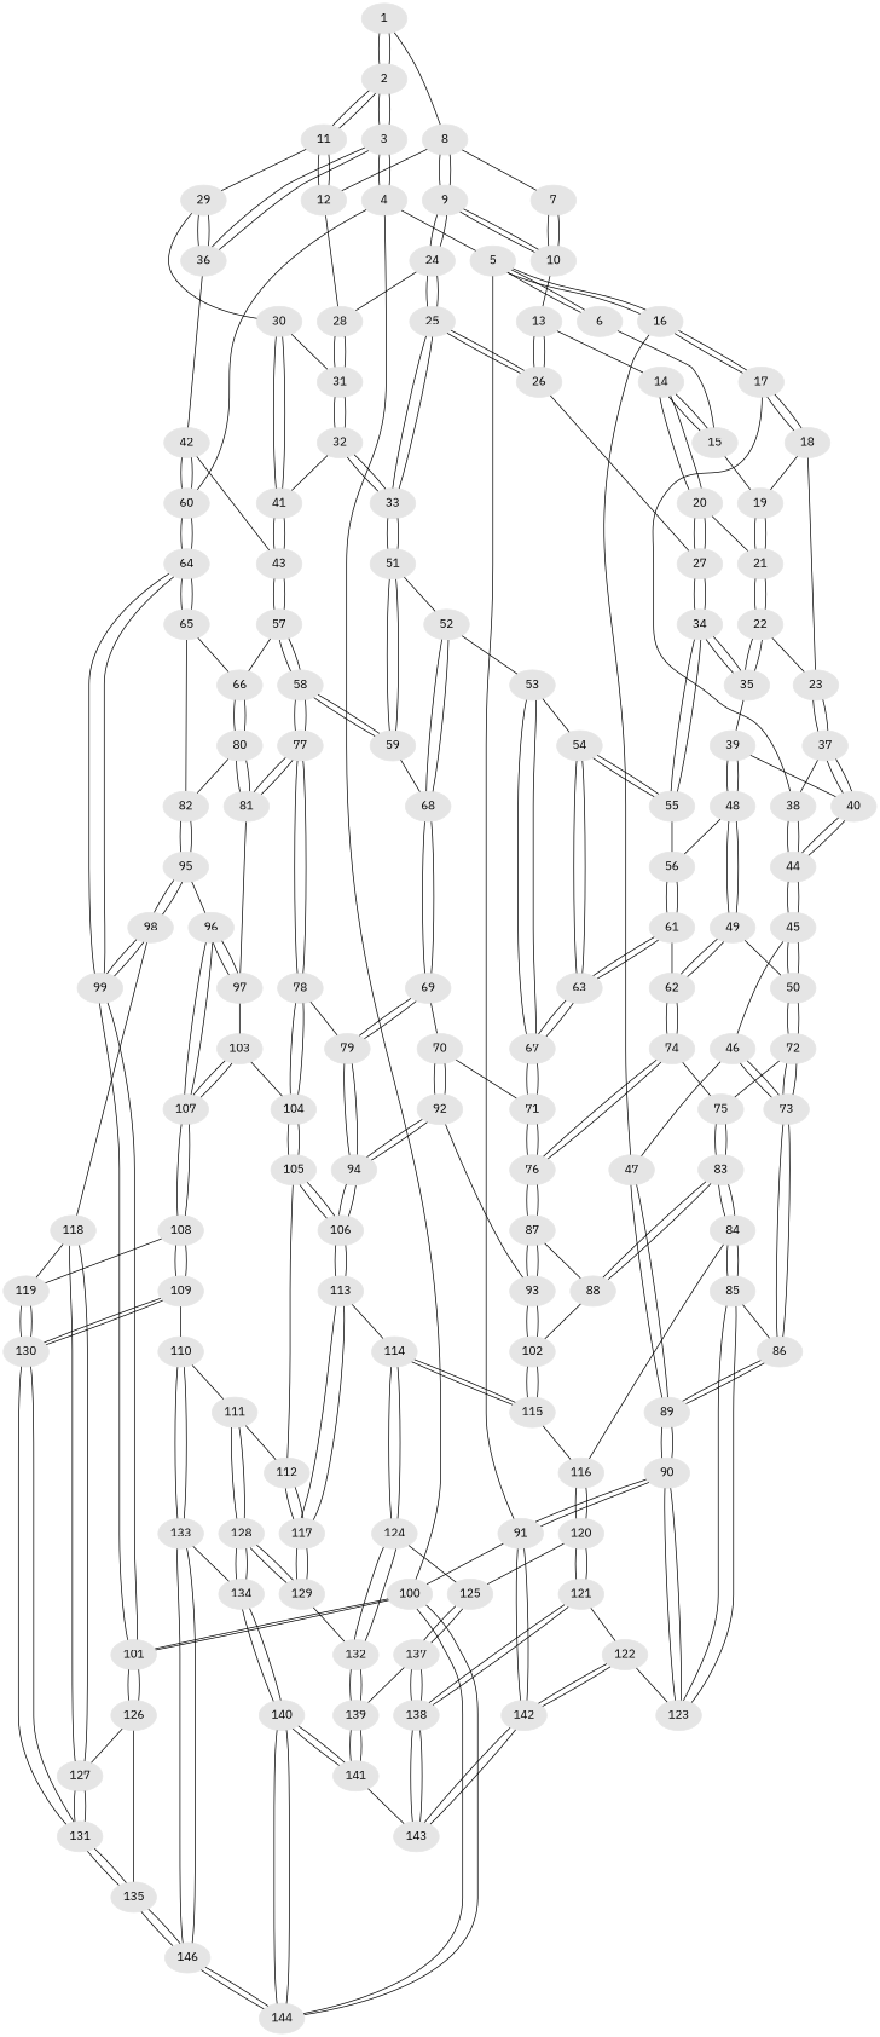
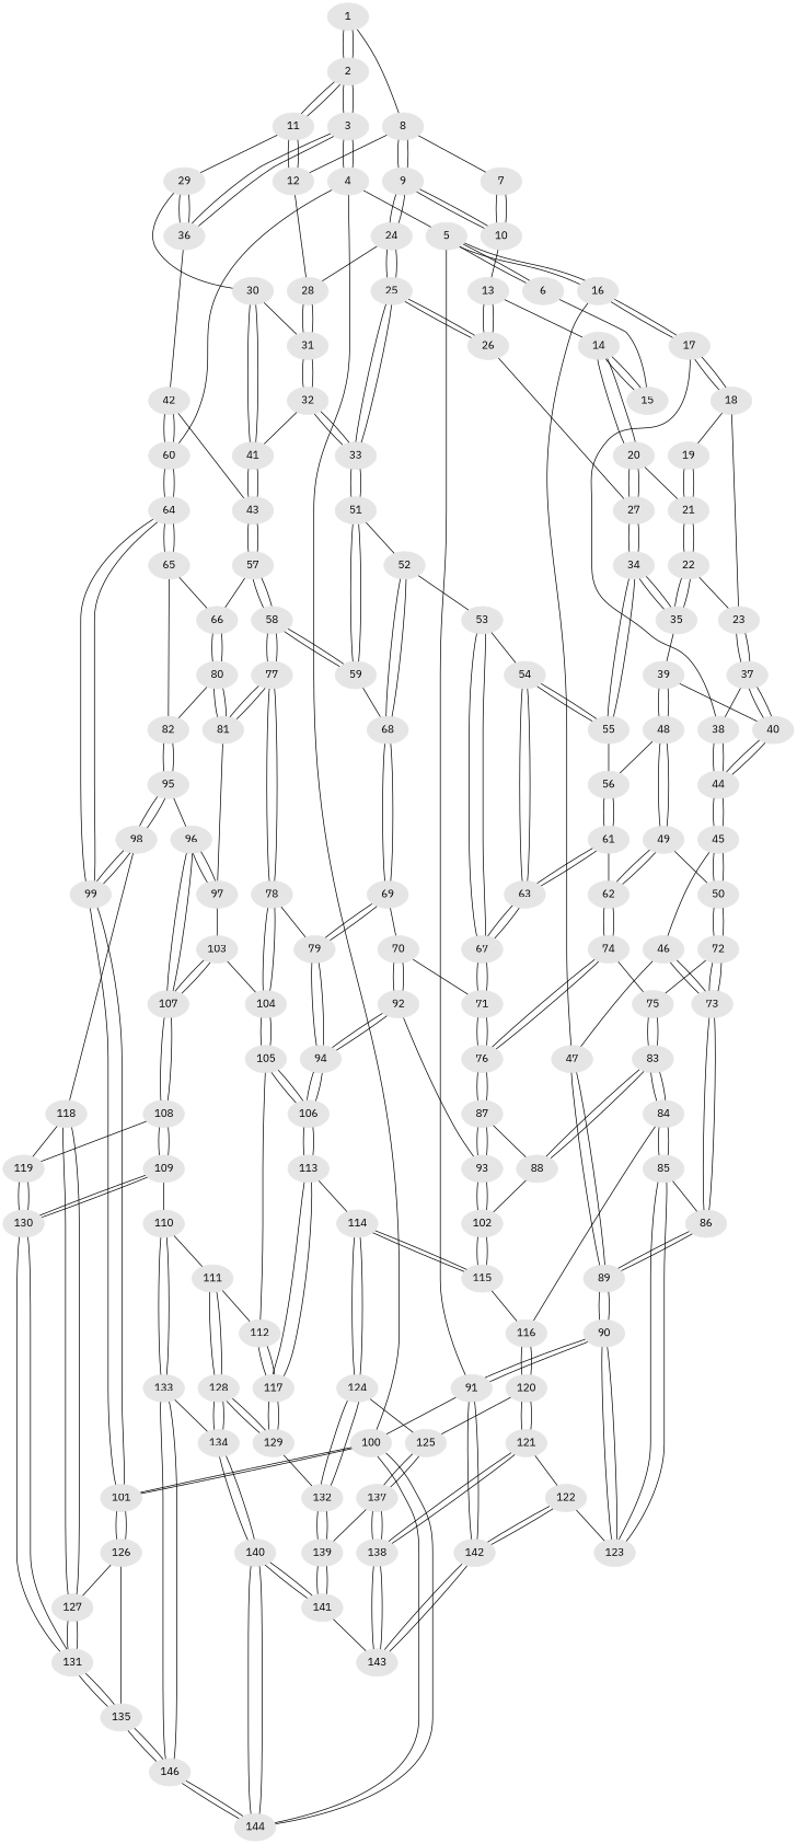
  graph {
    fontname="IBM Plex Sans"
    node [color=gray90 fontname="IBM Plex Sans" style=filled]
    edge [fontname="IBM Plex Sans"]
    1
    2
    8
    3
    11
    7
    9
    12
    4
    36
    29
    5
    60
    100
    42
    6
    16
    91
    64
    101
    144
    15
    17
    47
    142
    10
    19
    13
    24
    28
    25
    14
    26
    30
    31
    20
    27
    21
    18
    38
    89
    23
    44
    37
    22
    34
    35
    39
    40
    33
    51
    55
    32
    41
    43
    52
    59
    56
    48
    45
    49
    57
    58
    66
    46
    50
    73
    72
    86
    90
    62
    61
    74
    75
    53
    68
    54
    67
    69
    63
    71
    77
    80
    78
    81
    65
    99
    76
    82
    95
    70
    79
    92
    94
    93
    87
    83
    84
    88
    104
    97
    105
    106
    103
    96
    98
    85
    116
    102
    123
    120
    115
    143
    113
    107
    118
    108
    119
    127
    126
    135
    112
    117
    114
    109
    110
    130
    111
    133
    131
    128
    134
    n133 [label=146]
    129
    124
    125
    132
    121
    122
    138
    137
    139
    140
    141
    1 -- 2
    1 -- 2
    1 -- 8
    2 -- 3
    2 -- 3
    2 -- 11
    2 -- 11
    8 -- 7
    8 -- 9
    8 -- 9
    8 -- 12
    3 -- 4
    3 -- 4
    3 -- 36
    3 -- 36
    11 -- 12
    11 -- 12
    11 -- 29
    7 -- 10
    7 -- 10
    9 -- 10
    9 -- 10
    9 -- 24
    9 -- 24
    12 -- 28
    4 -- 5
    4 -- 60
    4 -- 100
    36 -- 42
    29 -- 36
    29 -- 36
    29 -- 30
    5 -- 6
    5 -- 6
    5 -- 16
    5 -- 16
    5 -- 91
    60 -- 64
    60 -- 64
    100 -- 101
    100 -- 101
    100 -- 144
    100 -- 144
    42 -- 60
    42 -- 60
    42 -- 43
    6 -- 15
    16 -- 17
    16 -- 17
    16 -- 47
    91 -- 100
    91 -- 142
    91 -- 142
    64 -- 65
    64 -- 65
    64 -- 99
    64 -- 99
    101 -- 126
    101 -- 126
-   15 -- 19
    17 -- 18
    17 -- 18
    17 -- 38
    47 -- 89
    47 -- 89
    142 -- 143
    142 -- 143
    10 -- 13
    19 -- 21
    19 -- 21
    13 -- 14
    13 -- 26
    13 -- 26
    24 -- 28
    24 -- 25
    24 -- 25
    28 -- 31
    28 -- 31
    25 -- 26
    25 -- 26
    25 -- 33
    25 -- 33
    14 -- 15
    14 -- 15
    14 -- 20
    14 -- 20
    26 -- 27
    30 -- 31
    30 -- 41
    30 -- 41
    31 -- 32
    31 -- 32
    20 -- 27
    20 -- 27
    20 -- 21
    27 -- 34
    27 -- 34
    21 -- 22
    21 -- 22
    18 -- 19
    18 -- 23
    38 -- 44
    38 -- 44
    89 -- 90
    89 -- 90
    23 -- 37
    23 -- 37
    44 -- 45
    44 -- 45
    37 -- 38
    37 -- 40
    37 -- 40
    22 -- 23
    22 -- 35
    22 -- 35
    34 -- 35
    34 -- 35
    34 -- 55
    34 -- 55
    35 -- 39
    39 -- 40
    39 -- 48
    39 -- 48
    40 -- 44
    40 -- 44
    33 -- 51
    33 -- 51
    51 -- 52
    51 -- 59
    51 -- 59
    55 -- 56
    32 -- 33
    32 -- 33
    32 -- 41
    41 -- 43
    41 -- 43
    43 -- 57
    43 -- 57
    52 -- 53
    52 -- 68
    52 -- 68
    59 -- 68
    56 -- 61
    56 -- 61
    48 -- 56
    48 -- 49
    48 -- 49
    45 -- 46
    45 -- 50
    45 -- 50
    49 -- 50
    49 -- 62
    49 -- 62
    57 -- 58
    57 -- 58
    57 -- 66
    58 -- 59
    58 -- 59
    58 -- 77
    58 -- 77
    66 -- 80
    66 -- 80
    46 -- 47
    46 -- 73
    46 -- 73
    50 -- 72
    50 -- 72
    73 -- 86
    73 -- 86
    72 -- 73
    72 -- 73
    72 -- 75
    86 -- 89
    86 -- 89
    90 -- 91
    90 -- 91
    90 -- 123
    90 -- 123
    62 -- 74
    62 -- 74
    61 -- 62
    61 -- 63
    61 -- 63
    74 -- 75
    74 -- 76
    74 -- 76
    75 -- 83
    75 -- 83
    53 -- 54
    53 -- 67
    53 -- 67
    68 -- 69
    68 -- 69
    54 -- 55
    54 -- 55
    54 -- 63
    54 -- 63
    67 -- 71
    67 -- 71
    69 -- 70
    69 -- 79
    69 -- 79
    63 -- 67
    63 -- 67
    71 -- 76
    71 -- 76
    77 -- 78
    77 -- 78
    77 -- 81
    77 -- 81
    80 -- 81
    80 -- 81
    80 -- 82
    78 -- 79
    78 -- 104
    78 -- 104
    81 -- 97
    65 -- 66
    65 -- 82
    99 -- 101
    99 -- 101
    76 -- 87
    76 -- 87
    82 -- 95
    82 -- 95
    95 -- 96
    95 -- 98
    95 -- 98
    70 -- 71
    70 -- 92
    70 -- 92
    79 -- 94
    79 -- 94
    92 -- 94
    92 -- 94
    92 -- 93
    94 -- 106
    94 -- 106
    93 -- 102
    93 -- 102
    87 -- 93
    87 -- 93
    87 -- 88
    83 -- 84
    83 -- 84
    83 -- 88
    83 -- 88
    84 -- 85
    84 -- 85
    84 -- 116
    88 -- 102
    104 -- 105
    104 -- 105
    97 -- 103
    105 -- 106
    105 -- 106
    105 -- 112
    106 -- 113
    106 -- 113
    103 -- 104
    103 -- 107
    103 -- 107
    96 -- 97
    96 -- 97
    96 -- 107
    96 -- 107
    98 -- 99
    98 -- 99
    98 -- 118
    85 -- 86
    85 -- 123
    85 -- 123
    116 -- 120
    116 -- 120
    102 -- 115
    102 -- 115
    120 -- 125
    120 -- 121
    120 -- 121
    115 -- 116
    113 -- 117
    113 -- 117
    113 -- 114
    107 -- 108
    107 -- 108
    118 -- 119
    118 -- 127
    118 -- 127
    108 -- 119
    108 -- 109
    108 -- 109
    119 -- 130
    119 -- 130
    127 -- 131
    127 -- 131
    126 -- 127
    126 -- 135
    135 -- n133
    135 -- n133
    112 -- 117
    112 -- 117
    117 -- 129
    117 -- 129
    114 -- 115
    114 -- 115
    114 -- 124
    114 -- 124
    109 -- 110
    109 -- 130
    109 -- 130
    110 -- 111
    110 -- 133
    110 -- 133
    130 -- 131
    130 -- 131
    111 -- 112
    111 -- 128
    111 -- 128
    133 -- 134
    133 -- n133
    133 -- n133
    131 -- 135
    131 -- 135
    128 -- 134
    128 -- 134
    128 -- 129
    128 -- 129
    134 -- 140
    134 -- 140
    n133 -- 144
    n133 -- 144
    129 -- 132
    124 -- 125
    124 -- 132
    124 -- 132
    125 -- 137
    125 -- 137
    132 -- 139
    132 -- 139
    121 -- 122
    121 -- 138
    121 -- 138
    122 -- 142
    122 -- 142
    122 -- 123
    138 -- 143
    138 -- 143
    137 -- 138
    137 -- 138
    137 -- 139
    139 -- 141
    139 -- 141
    140 -- 144
    140 -- 144
    140 -- 141
    140 -- 141
    141 -- 143
  }
